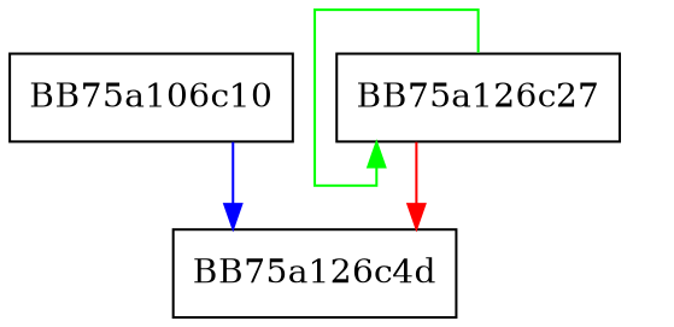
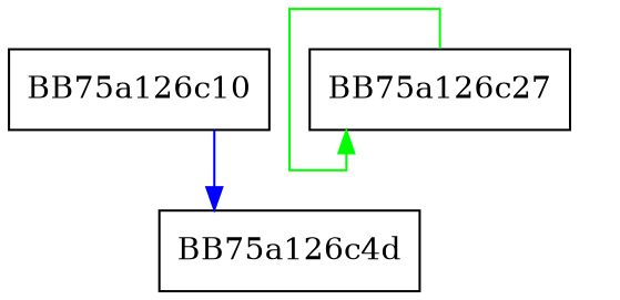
  digraph {
    splines=ortho
    node [shape=box]
-   BB75a126c10 [label=BB75a106c10]
+   BB75a126c10
    BB75a126c4d
    BB75a126c27
    BB75a126c10 -> BB75a126c4d [color=blue]
-   BB75a126c27 -> BB75a126c4d [color=red]
    BB75a126c27 -> BB75a126c27 [color=green]
  }
